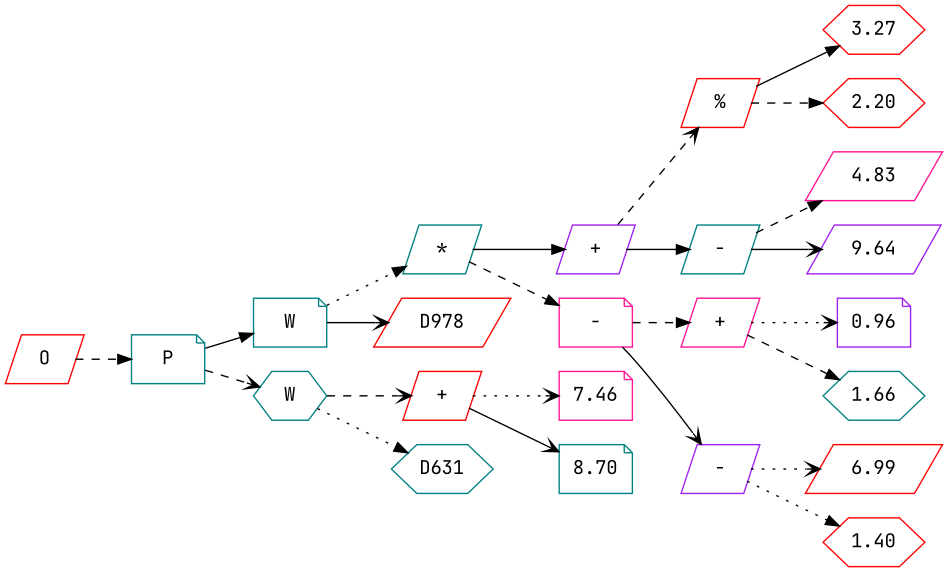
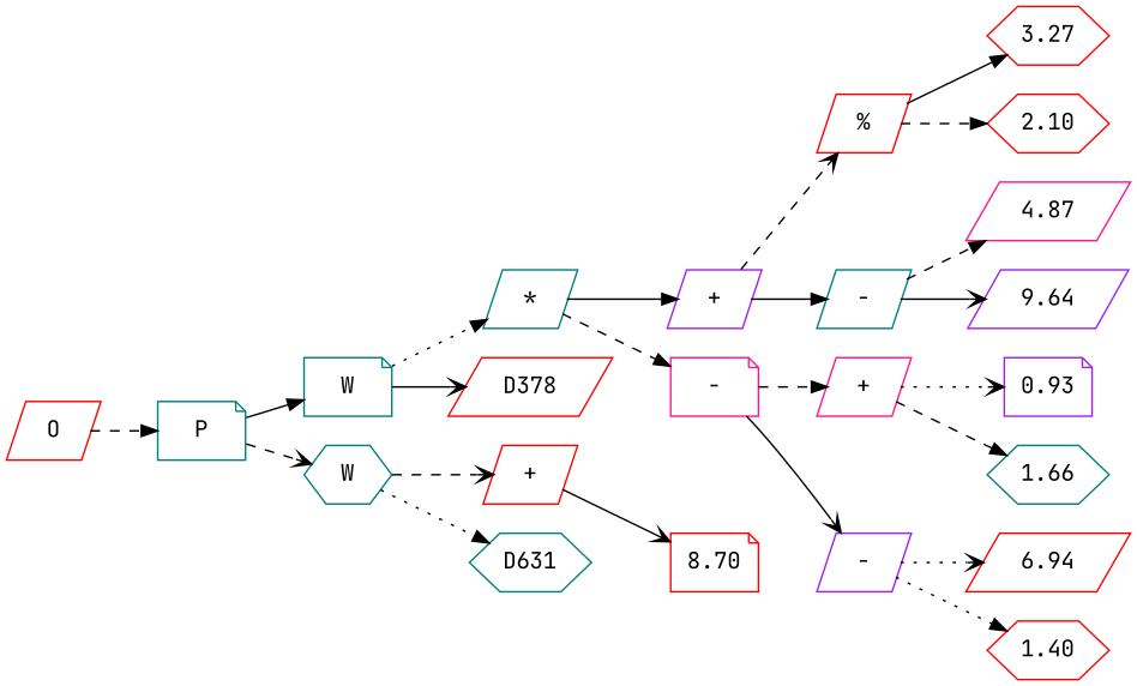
  digraph {
    fontname="JetBrains Mono"
    rankdir=LR
    node [color=red fontname="JetBrains Mono" shape=parallelogram]
    edge [arrowhead=normal fontname="JetBrains Mono" style=dashed]
    n1 [label=O]
    n2 [color=teal label=P shape=note]
    n3 [color=teal label=W shape=note]
    n4 [color=teal label=W shape=hexagon]
    n5 [color=teal label="*"]
-   n6 [label=D978]
+   n6 [label=D378]
    n7 [label="+"]
    n8 [color=teal label=D631 shape=hexagon]
    n9 [color=purple label="+"]
    n10 [color=deeppink label="-" shape=note]
    n11 [label="%"]
    n12 [color=teal label="-"]
    n13 [color=deeppink label="+"]
    n14 [color=purple label="-"]
    n15 [label=3.27 shape=hexagon]
-   n16 [label=2.20 shape=hexagon]
-   n17 [color=deeppink label=4.83]
+   n16 [label=2.10 shape=hexagon]
+   n17 [color=deeppink label=4.87]
    n18 [color=purple label=9.64]
-   n19 [color=purple label=0.96 shape=note]
+   n19 [color=purple label=0.93 shape=note]
    n20 [color=teal label=1.66 shape=hexagon]
-   n21 [label=6.99]
+   n21 [label=6.94]
    n22 [label=1.40 shape=hexagon]
-   n23 [color=deeppink label=7.46 shape=note]
-   n24 [color=teal label=8.70 shape=note]
+   n24 [label=8.70 shape=note]
    n1 -> n2
    n2 -> n3 [style=solid]
    n2 -> n4 [arrowhead=vee]
    n3 -> n5 [style=dotted]
    n3 -> n6 [arrowhead=vee style=solid]
    n4 -> n7 [arrowhead=vee]
    n4 -> n8 [style=dotted]
    n5 -> n9 [style=solid]
    n5 -> n10
-   n7 -> n23 [arrowhead=vee style=dotted]
    n7 -> n24 [arrowhead=vee style=solid]
    n9 -> n11 [arrowhead=vee]
    n9 -> n12 [style=solid]
    n10 -> n13
    n10 -> n14 [arrowhead=vee style=solid]
    n11 -> n15 [style=solid]
    n11 -> n16
    n12 -> n17
    n12 -> n18 [arrowhead=vee style=solid]
    n13 -> n19 [arrowhead=vee style=dotted]
    n13 -> n20
    n14 -> n21 [arrowhead=vee style=dotted]
    n14 -> n22 [style=dotted]
  }
